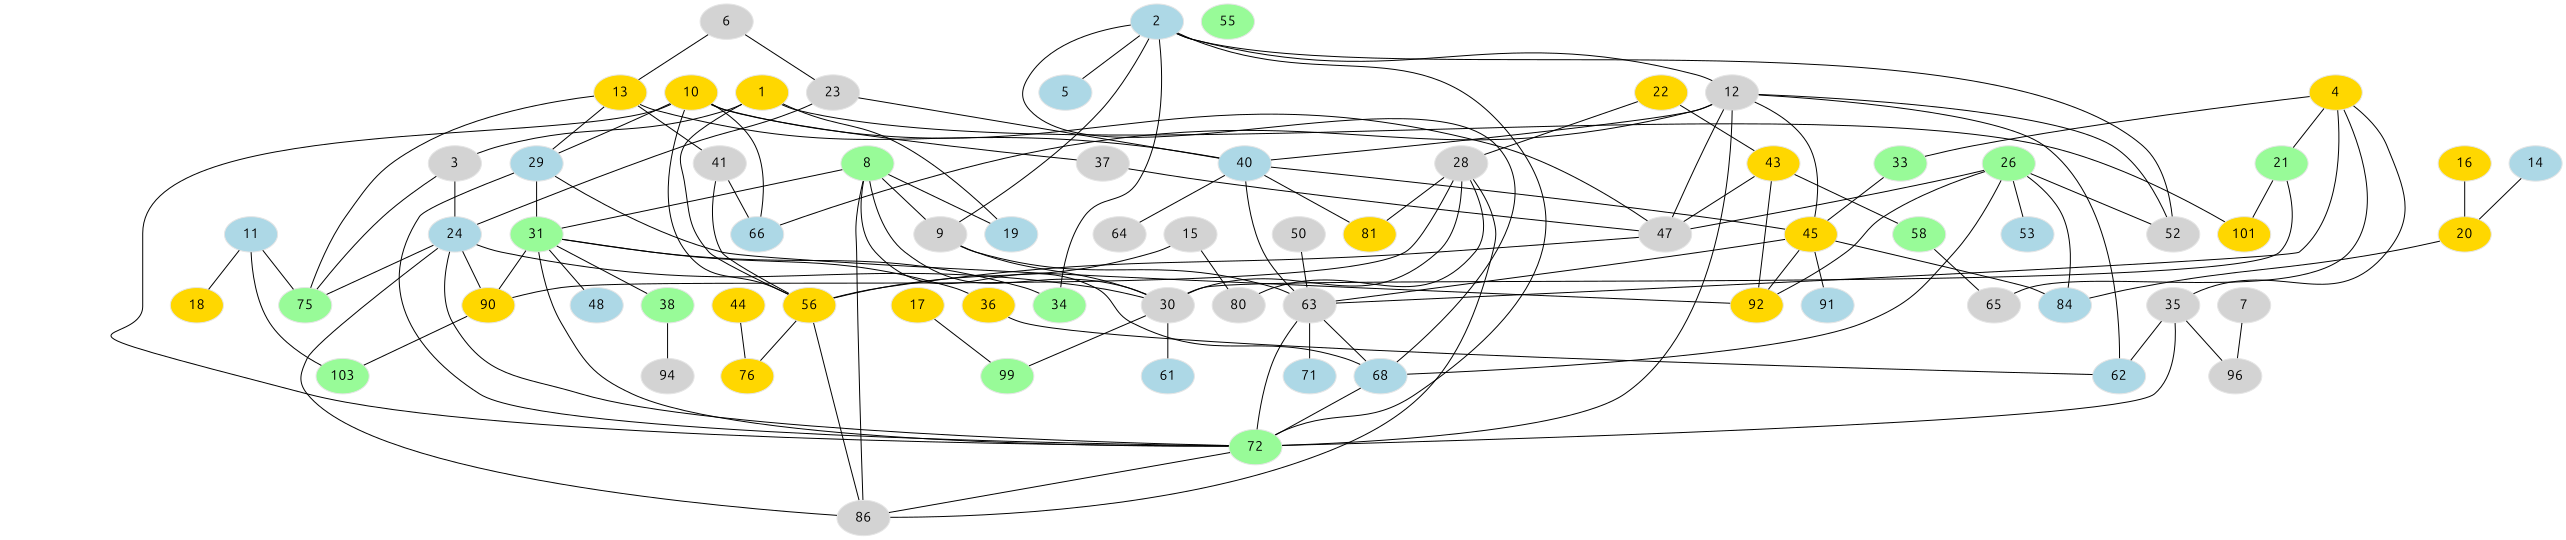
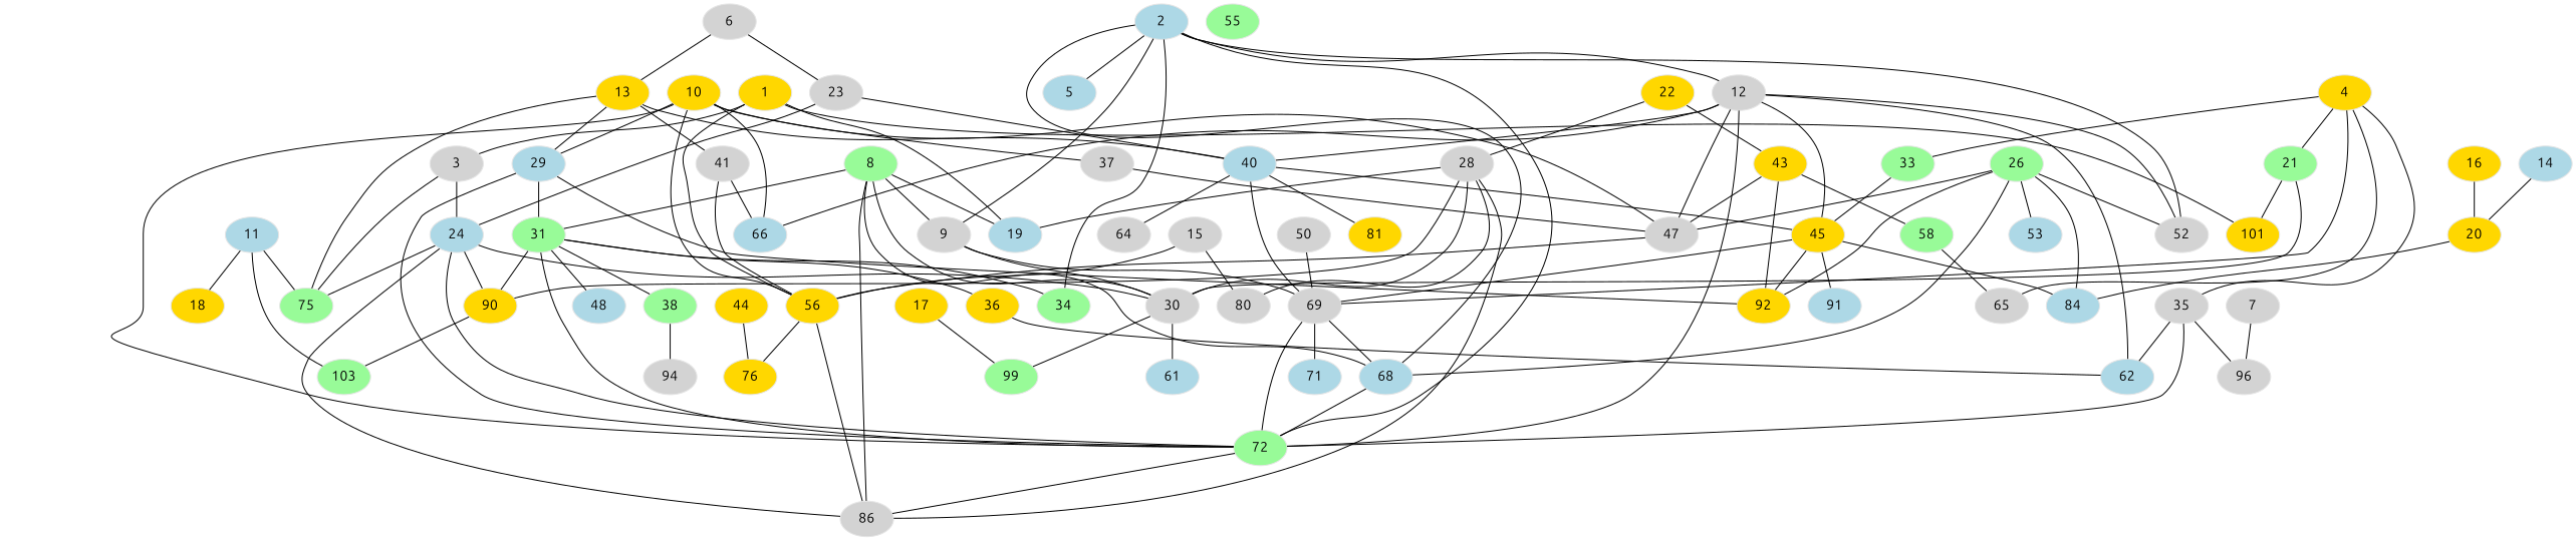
  graph {
    fontname=Ubuntu
    node [color=gray90 fillcolor=lightgrey fontname=Ubuntu style=filled]
    edge [fontname=Ubuntu]
    1 [fillcolor=gold super="+85"]
    3 [super="+98"]
    19 [fillcolor=lightblue]
    56 [fillcolor=gold super="+60"]
    101 [fillcolor=gold]
    24 [fillcolor=lightblue super="+57"]
    75 [fillcolor=palegreen super="+79"]
    76 [fillcolor=gold]
    86 [super="+88"]
    2 [fillcolor=lightblue super="+83"]
    5 [fillcolor=lightblue]
    9
    12 [super="+32"]
    34 [fillcolor=palegreen]
    52
    68 [fillcolor=lightblue super="+102"]
    72 [fillcolor=palegreen super="+87"]
-   63 [super="+67"]
+   63 [super="+67" label=69]
    30
    47 [super="+59"]
    66 [fillcolor=lightblue super="+104"]
    40 [fillcolor=lightblue super="+49"]
    45 [fillcolor=gold super="+73"]
    62 [fillcolor=lightblue super="+95"]
    90 [fillcolor=gold]
    4 [fillcolor=gold super="+27"]
    21 [fillcolor=palegreen super="+74"]
    33 [fillcolor=palegreen super="+97"]
    35 [super="+77"]
    65 [super="+78"]
    96
    71 [fillcolor=lightblue]
    6 [super="+51"]
    13 [fillcolor=gold super="+25"]
    23
    29 [fillcolor=lightblue super="+46"]
    41
    7
    8 [fillcolor=palegreen super="+93"]
    31 [fillcolor=palegreen super="+69"]
    99 [fillcolor=palegreen]
    61 [fillcolor=lightblue]
    36 [fillcolor=gold]
    38 [fillcolor=palegreen]
    48 [fillcolor=lightblue]
    10 [fillcolor=gold super="+70"]
    37
    92 [fillcolor=gold super="+100"]
    11 [fillcolor=lightblue super="+54"]
    18 [fillcolor=gold]
    103 [fillcolor=palegreen]
    81 [fillcolor=gold]
    64
    84 [fillcolor=lightblue super="+105"]
    91 [fillcolor=lightblue]
    20 [fillcolor=gold super="+89"]
    14 [fillcolor=lightblue]
    15
    80
    16 [fillcolor=gold]
    17 [fillcolor=gold]
    22 [fillcolor=gold super="+39"]
    28 [super="+42"]
    43 [fillcolor=gold]
    58 [fillcolor=palegreen]
    26 [fillcolor=palegreen super="+82"]
    53 [fillcolor=lightblue]
    94
    44 [fillcolor=gold]
    50
    55 [fillcolor=palegreen]
    1 -- 3
    1 -- 19
    1 -- 56
    1 -- 101
    3 -- 24
    3 -- 75
    56 -- 76
    56 -- 86
    24 -- 75
    24 -- 86
    24 -- 72
    24 -- 30
    24 -- 90
    2 -- 5
    2 -- 9
    2 -- 12
    2 -- 34
    2 -- 52
    2 -- 68
    2 -- 72
    9 -- 63
    9 -- 30
    12 -- 52
    12 -- 72
    12 -- 47
    12 -- 66
    12 -- 40
    12 -- 45
    12 -- 62
    68 -- 72 [weight=2]
    72 -- 86
    63 -- 68
    63 -- 72 [weight=2]
    63 -- 71
    30 -- 99
    30 -- 61
    47 -- 56
    40 -- 63
    40 -- 45
    40 -- 81
    40 -- 64
    45 -- 63
    45 -- 92
    45 -- 84
    45 -- 91
    90 -- 103
    4 -- 63
    4 -- 21
    4 -- 33
    4 -- 35
    4 -- 65
    21 -- 101
    21 -- 30
    33 -- 45
    35 -- 72
    35 -- 62
    35 -- 96
    6 -- 13
    6 -- 23
    13 -- 75
    13 -- 40
    13 -- 29
    13 -- 41
    23 -- 24
    23 -- 40
    29 -- 72
    29 -- 31
    29 -- 92
    41 -- 56
    41 -- 66
    7 -- 96
    8 -- 19
    8 -- 86
    8 -- 9
    8 -- 68
    8 -- 30
    8 -- 31
    31 -- 34
    31 -- 72
    31 -- 90
    31 -- 36
    31 -- 38
    31 -- 48
    36 -- 62
    38 -- 94
    10 -- 56
    10 -- 72
    10 -- 47
    10 -- 66
    10 -- 29
    10 -- 37
    37 -- 47
    11 -- 75
    11 -- 18
    11 -- 103
    20 -- 84
    14 -- 20
    15 -- 56
    15 -- 80
    16 -- 20
    17 -- 99
    22 -- 28
    22 -- 43
    28 -- 86
    28 -- 30
    28 -- 90
-   28 -- 81
+   28 -- 19
    28 -- 80
    43 -- 47
    43 -- 92
    43 -- 58
    58 -- 65
    26 -- 52
    26 -- 68
    26 -- 47
    26 -- 92
    26 -- 84
    26 -- 53
    44 -- 76
    50 -- 63
  }
